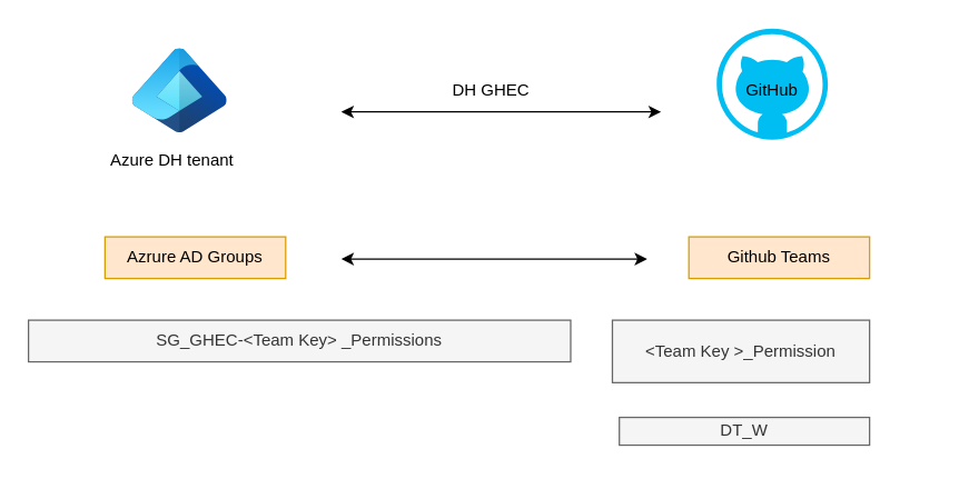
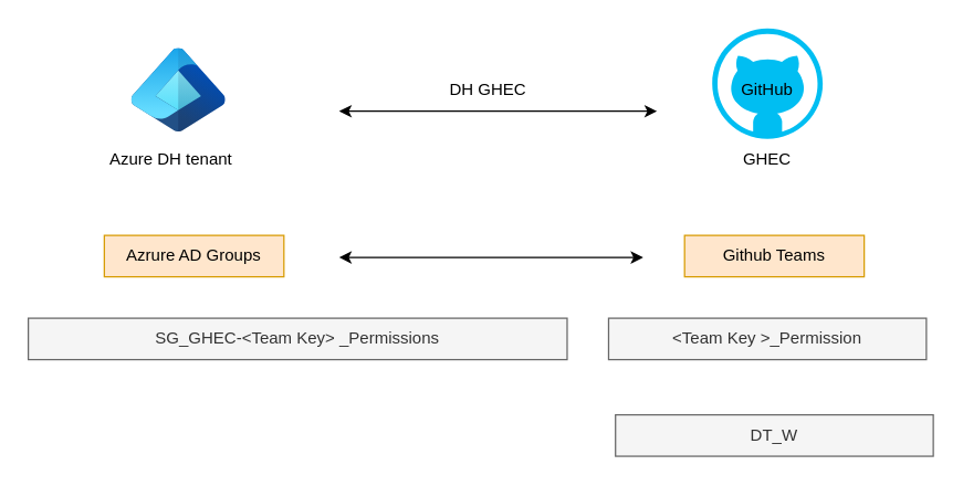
  <mxCell id="0" />
  <mxCell id="1" parent="0" />
  <mxCell id="2" value="" style="verticalLabelPosition=bottom;html=1;verticalAlign=top;align=center;strokeColor=none;fillColor=#00BEF2;shape=mxgraph.azure.github_code;pointerEvents=1;" vertex="1" parent="1"><mxGeometry x="515" y="20" width="80" height="80" as="geometry" /></mxCell>
  <mxCell id="3" value="GitHub" style="text;html=1;align=center;verticalAlign=middle;whiteSpace=wrap;rounded=0;" vertex="1" parent="1"><mxGeometry x="525" y="50" width="60" height="30" as="geometry" /></mxCell>
  <mxCell id="4" value="" style="image;aspect=fixed;html=1;points=[];align=center;fontSize=12;image=img/lib/azure2/other/Entra_Identity.svg;" vertex="1" parent="1"><mxGeometry x="95" y="34.78" width="68" height="60.44" as="geometry" /></mxCell>
  <mxCell id="5" value="Azure DH tenant" style="text;html=1;align=center;verticalAlign=middle;whiteSpace=wrap;rounded=0;" vertex="1" parent="1"><mxGeometry x="75" y="100" width="97" height="30" as="geometry" /></mxCell>
+ <mxCell id="6" value="GHEC" style="text;html=1;align=center;verticalAlign=middle;whiteSpace=wrap;rounded=0;" vertex="1" parent="1"><mxGeometry x="525" y="100" width="60" height="30" as="geometry" /></mxCell>
  <mxCell id="7" value="" style="endArrow=classic;startArrow=classic;html=1;rounded=0;" edge="1" parent="1"><mxGeometry width="50" height="50" relative="1" as="geometry"><mxPoint x="245" y="80" as="sourcePoint" /><mxPoint x="475" y="80" as="targetPoint" /></mxGeometry></mxCell>
  <mxCell id="8" value="DH GHEC" style="text;html=1;align=center;verticalAlign=middle;whiteSpace=wrap;rounded=0;" vertex="1" parent="1"><mxGeometry x="323" y="50" width="60" height="30" as="geometry" /></mxCell>
  <mxCell id="9" value="Azrure AD Groups" style="text;html=1;align=center;verticalAlign=middle;whiteSpace=wrap;rounded=0;fillColor=#ffe6cc;strokeColor=#d79b00;" vertex="1" parent="1"><mxGeometry x="75" y="170" width="130" height="30" as="geometry" /></mxCell>
  <mxCell id="10" value="Github Teams" style="text;html=1;align=center;verticalAlign=middle;whiteSpace=wrap;rounded=0;fillColor=#ffe6cc;strokeColor=#d79b00;" vertex="1" parent="1"><mxGeometry x="495" y="170" width="130" height="30" as="geometry" /></mxCell>
  <mxCell id="11" value="SG_GHEC-&amp;lt;Team Key&amp;gt; _Permissions" style="text;html=1;align=center;verticalAlign=middle;whiteSpace=wrap;rounded=0;fillColor=#f5f5f5;fontColor=#333333;strokeColor=#666666;" vertex="1" parent="1"><mxGeometry x="20" y="230" width="390" height="30" as="geometry" /></mxCell>
- <mxCell id="12" value="&amp;lt;Team Key &amp;gt;_Permission" style="text;html=1;align=center;verticalAlign=middle;whiteSpace=wrap;rounded=0;fillColor=#f5f5f5;fontColor=#333333;strokeColor=#666666;" vertex="1" parent="1"><mxGeometry x="440" y="230" width="185" height="45" as="geometry" /></mxCell>
+ <mxCell id="12" value="&amp;lt;Team Key &amp;gt;_Permission" style="text;html=1;align=center;verticalAlign=middle;whiteSpace=wrap;rounded=0;fillColor=#f5f5f5;fontColor=#333333;strokeColor=#666666;" vertex="1" parent="1"><mxGeometry x="440" y="230" width="230" height="30" as="geometry" /></mxCell>
  <mxCell id="13" value="" style="endArrow=classic;startArrow=classic;html=1;rounded=0;" edge="1" parent="1"><mxGeometry width="50" height="50" relative="1" as="geometry"><mxPoint x="245" y="186" as="sourcePoint" /><mxPoint x="465" y="186" as="targetPoint" /></mxGeometry></mxCell>
- <mxCell id="14" value="DT_W" style="text;html=1;align=center;verticalAlign=middle;whiteSpace=wrap;rounded=0;fillColor=#f5f5f5;fontColor=#333333;strokeColor=#666666;" vertex="1" parent="1"><mxGeometry x="445" y="300" width="180" height="20" as="geometry" /></mxCell>
+ <mxCell id="14" value="DT_W" style="text;html=1;align=center;verticalAlign=middle;whiteSpace=wrap;rounded=0;fillColor=#f5f5f5;fontColor=#333333;strokeColor=#666666;" vertex="1" parent="1"><mxGeometry x="445" y="300" width="230" height="30" as="geometry" /></mxCell>
